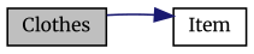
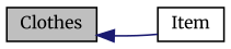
  digraph {
    rankdir=LR
    fontname=Merriweather
    node [color=black fontname=Merriweather fontsize=10 shape=record style=filled]
    n1 [fillcolor=grey75 fontcolor=black height=0.2 label=Clothes width=0.4]
    n2 [fillcolor=white height=0.2 label=Item width=0.4]
-   n2 -> n1 [color=midnightblue dir=back fontname=Merriweather fontsize=10 labelfontname=Helvetica labelfontsize=10 style=solid]
+   n1 -> n2 [color=midnightblue dir=back fontname=Merriweather fontsize=10 labelfontname=Helvetica labelfontsize=10 style=solid]
  }
